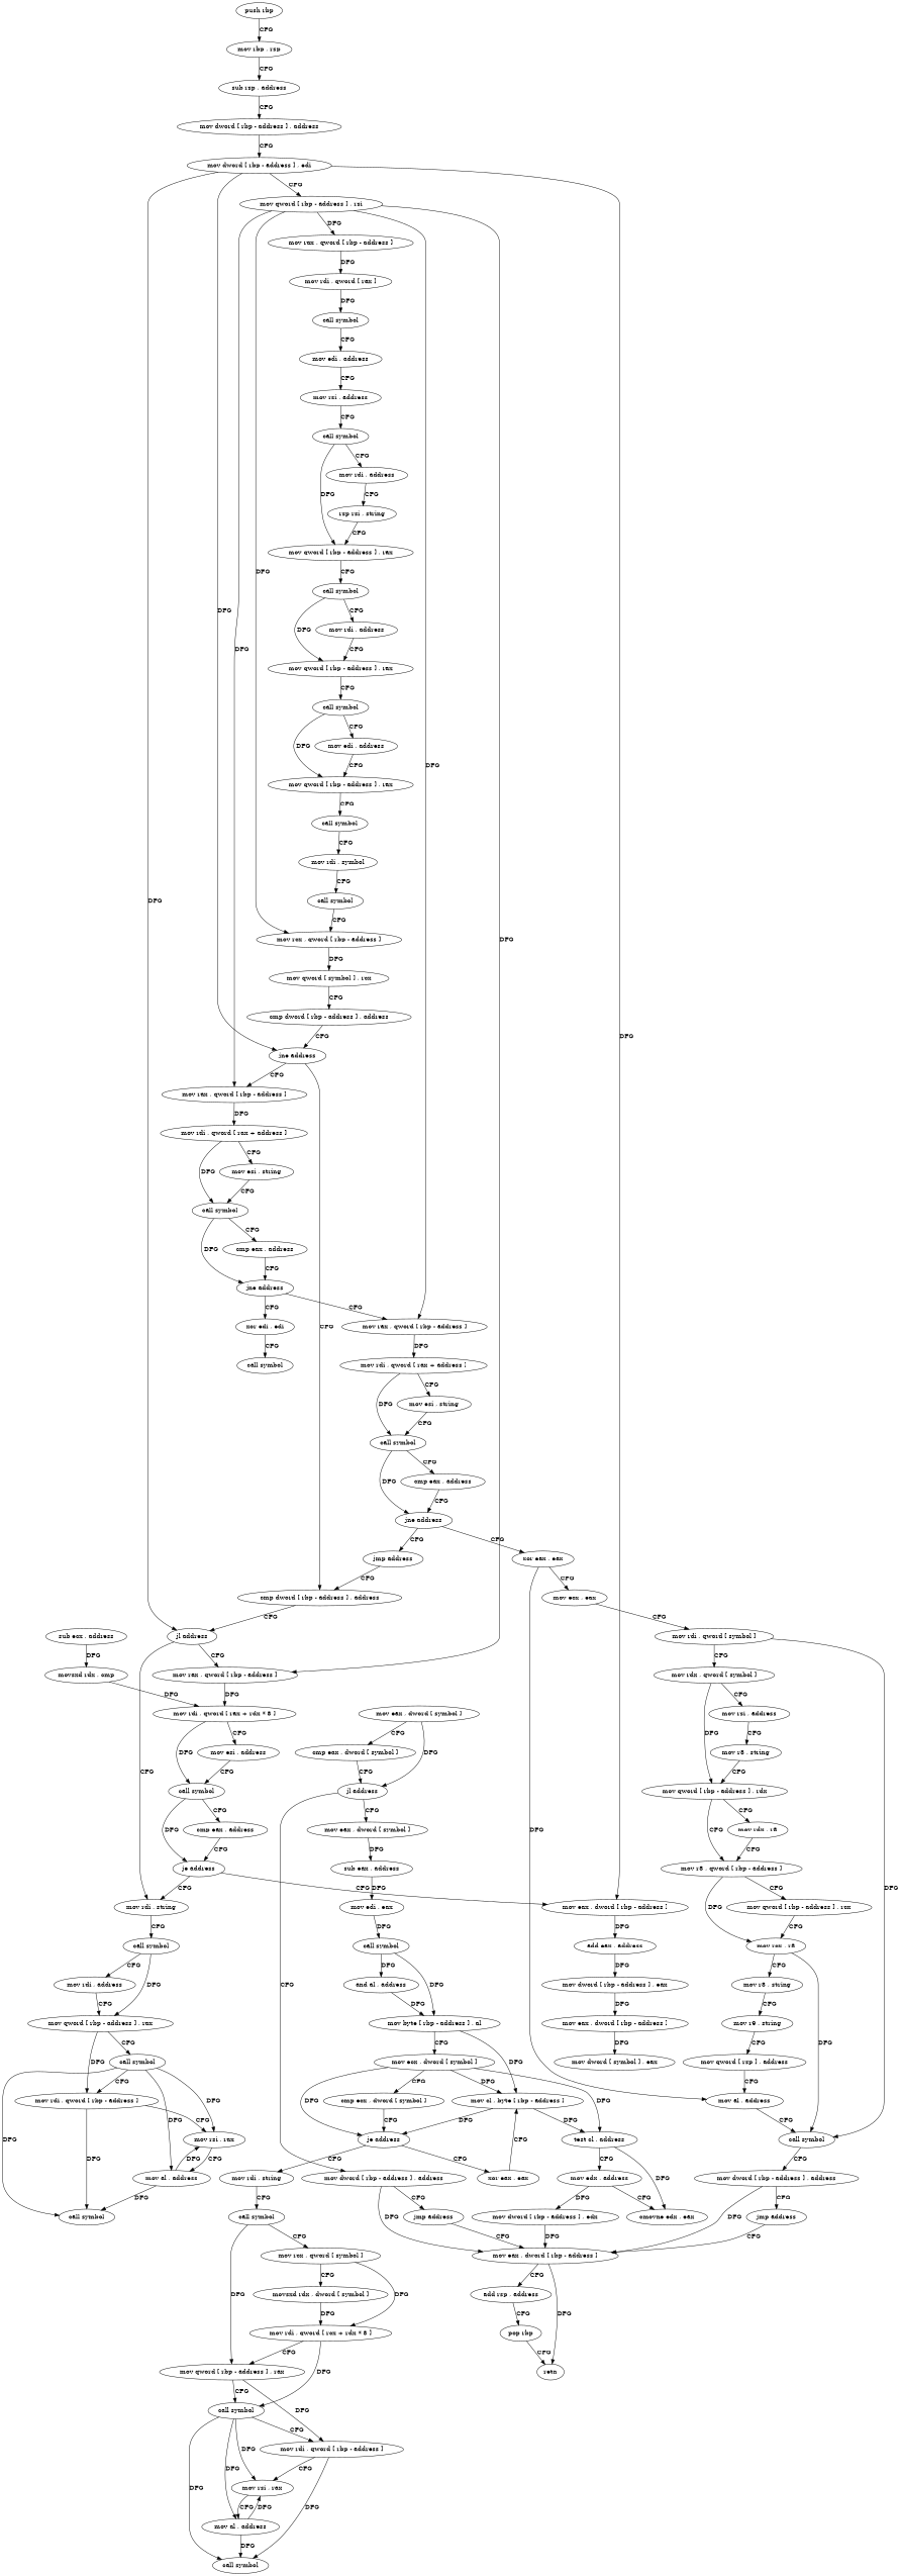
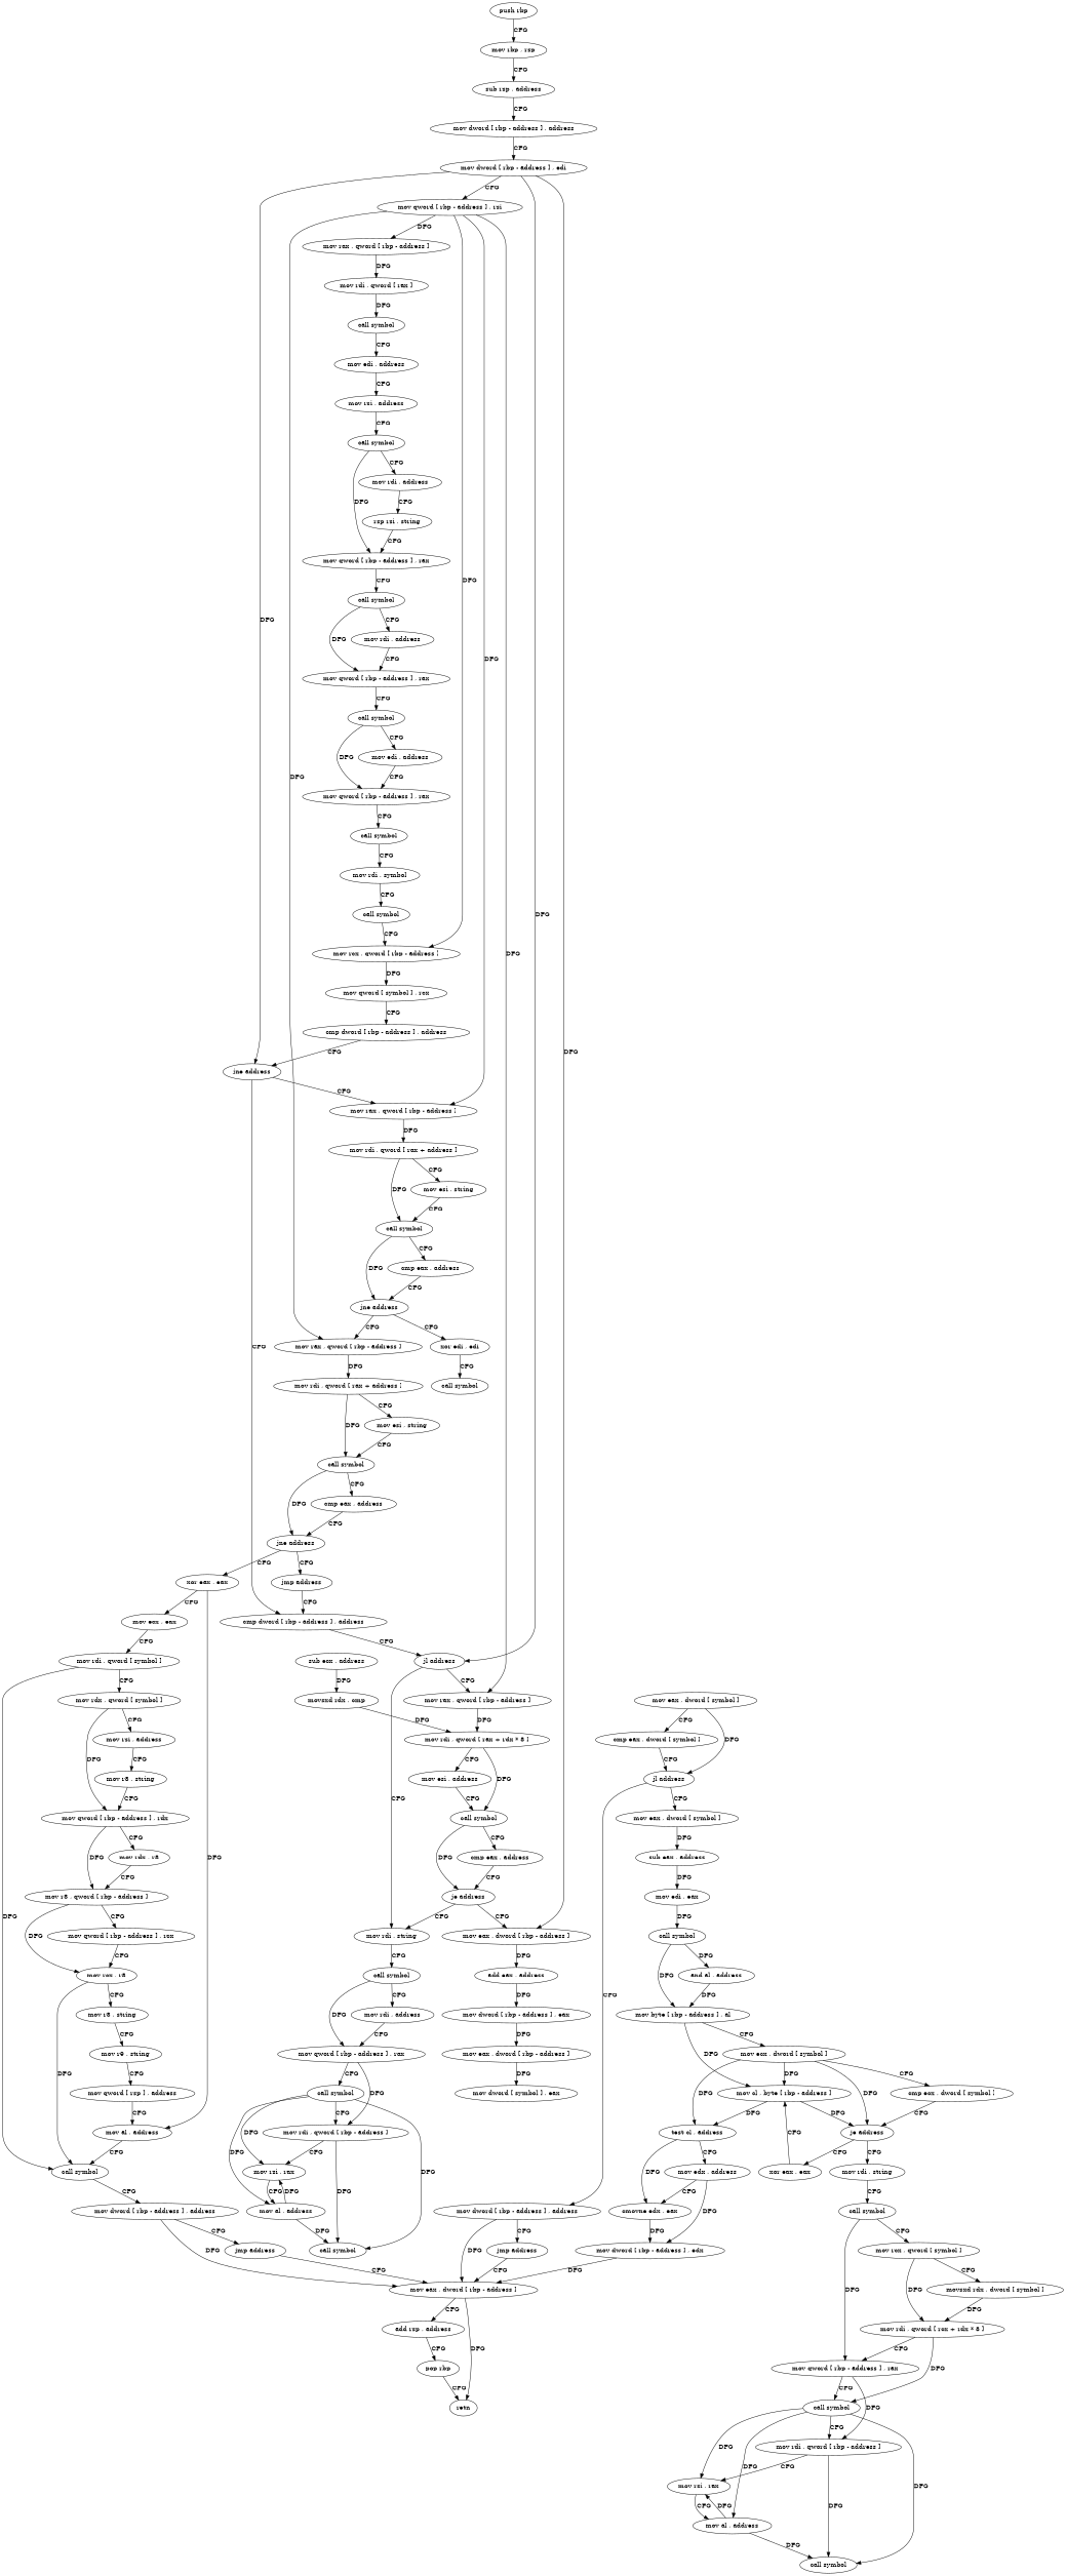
  digraph {
    n1 [label="push rbp"]
    n2 [label="mov rbp , rsp"]
    n3 [label="sub rsp , address"]
    n4 [label="mov dword [ rbp - address ] , address"]
    n5 [label="mov dword [ rbp - address ] , edi"]
    n6 [label="mov qword [ rbp - address ] , rsi"]
    n7 [label="jne address"]
    n8 [label="jl address"]
    n9 [label="mov eax , dword [ rbp - address ]"]
    n10 [label="mov rax , qword [ rbp - address ]"]
    n11 [label="mov rcx , qword [ rbp - address ]"]
    n12 [label="mov rax , qword [ rbp - address ]"]
    n13 [label="mov rax , qword [ rbp - address ]"]
    n14 [label="mov rax , qword [ rbp - address ]"]
    n15 [label="cmp dword [ rbp - address ] , address"]
    n16 [label="mov rdi , string"]
    n17 [label="add eax , address"]
    n18 [label="mov rdi , qword [ rax ]"]
    n19 [label="mov qword [ symbol ] , rcx"]
    n20 [label="mov rdi , qword [ rax + address ]"]
    n21 [label="mov rdi , qword [ rax + rdx * 8 ]"]
    n22 [label="mov rdi , qword [ rax + address ]"]
    n23 [label="call symbol"]
    n24 [label="mov edi , address"]
    n25 [label="mov rsi , address"]
    n26 [label="call symbol"]
    n27 [label="mov rdi , address"]
    n28 [label="mov qword [ rbp - address ] , rax"]
    n29 [label="rsp rsi , string"]
    n30 [label="call symbol"]
    n31 [label="mov rdi , address"]
    n32 [label="mov qword [ rbp - address ] , rax"]
    n33 [label="call symbol"]
    n34 [label="mov edi , address"]
    n35 [label="mov qword [ rbp - address ] , rax"]
    n36 [label="call symbol"]
    n37 [label="mov rdi , symbol"]
    n38 [label="call symbol"]
    n39 [label="cmp dword [ rbp - address ] , address"]
    n40 [label="mov esi , string"]
    n41 [label="call symbol"]
    n42 [label="call symbol"]
    n43 [label="mov rdi , address"]
    n44 [label="mov qword [ rbp - address ] , rax"]
    n45 [label="mov esi , address"]
    n46 [label="call symbol"]
    n47 [label="cmp eax , address"]
    n48 [label="jne address"]
    n49 [label="xor edi , edi"]
    n50 [label="call symbol"]
    n51 [label="mov esi , string"]
    n52 [label="call symbol"]
    n53 [label="call symbol"]
    n54 [label="mov rdi , qword [ rbp - address ]"]
    n55 [label="mov rsi , rax"]
    n56 [label="mov al , address"]
    n57 [label="call symbol"]
    n58 [label="sub ecx , address"]
    n59 [label="movsxd rdx , cmp"]
    n60 [label="cmp eax , address"]
    n61 [label="je address"]
    n62 [label="mov dword [ rbp - address ] , eax"]
    n63 [label="cmp eax , address"]
    n64 [label="jne address"]
    n65 [label="jmp address"]
    n66 [label="xor eax , eax"]
    n67 [label="mov ecx , eax"]
    n68 [label="mov al , address"]
    n69 [label="mov rdi , qword [ symbol ]"]
    n70 [label="call symbol"]
    n71 [label="mov eax , dword [ rbp - address ]"]
    n72 [label="mov dword [ symbol ] , eax"]
    n73 [label="mov eax , dword [ symbol ]"]
    n74 [label="cmp eax , dword [ symbol ]"]
    n75 [label="jl address"]
    n76 [label="mov eax , dword [ symbol ]"]
    n77 [label="mov dword [ rbp - address ] , address"]
    n78 [label="sub eax , address"]
    n79 [label="mov eax , dword [ rbp - address ]"]
    n80 [label="jmp address"]
    n81 [label="mov edi , eax"]
    n82 [label="add rsp , address"]
    n83 [label=retn]
    n84 [label="mov rdx , qword [ symbol ]"]
    n85 [label="mov rsi , address"]
    n86 [label="mov qword [ rbp - address ] , rdx"]
    n87 [label="mov dword [ rbp - address ] , address"]
    n88 [label="mov r8 , string"]
    n89 [label="mov rdx , r8"]
    n90 [label="mov r8 , qword [ rbp - address ]"]
    n91 [label="mov qword [ rbp - address ] , rcx"]
    n92 [label="mov rcx , r8"]
    n93 [label="mov r8 , string"]
    n94 [label="mov r9 , string"]
    n95 [label="mov qword [ rsp ] , address"]
    n96 [label="jmp address"]
    n97 [label="pop rbp"]
    n98 [label="call symbol"]
    n99 [label="and al , address"]
    n100 [label="mov byte [ rbp - address ] , al"]
    n101 [label="mov ecx , dword [ symbol ]"]
    n102 [label="mov cl , byte [ rbp - address ]"]
    n103 [label="cmp ecx , dword [ symbol ]"]
    n104 [label="je address"]
    n105 [label="test cl , address"]
    n106 [label="xor eax , eax"]
    n107 [label="mov rdi , string"]
    n108 [label="mov edx , address"]
    n109 [label="cmovne edx , eax"]
    n110 [label="call symbol"]
    n111 [label="mov rcx , qword [ symbol ]"]
    n112 [label="mov qword [ rbp - address ] , rax"]
    n113 [label="mov dword [ rbp - address ] , edx"]
    n114 [label="movsxd rdx , dword [ symbol ]"]
    n115 [label="mov rdi , qword [ rcx + rdx * 8 ]"]
    n116 [label="call symbol"]
    n117 [label="mov rdi , qword [ rbp - address ]"]
    n118 [label="mov rsi , rax"]
    n119 [label="mov al , address"]
    n120 [label="call symbol"]
    n1 -> n2 [label=CFG]
    n2 -> n3 [label=CFG]
    n3 -> n4 [label=CFG]
    n4 -> n5 [label=CFG]
    n5 -> n6 [label=CFG]
    n5 -> n7 [label=DFG]
    n5 -> n8 [label=DFG]
    n5 -> n9 [label=DFG]
    n6 -> n10 [label=DFG]
    n6 -> n11 [label=DFG]
    n6 -> n12 [label=DFG]
    n6 -> n13 [label=DFG]
    n6 -> n14 [label=DFG]
    n7 -> n12 [label=CFG]
    n7 -> n15 [label=CFG]
    n8 -> n13 [label=CFG]
    n8 -> n16 [label=CFG]
    n9 -> n17 [label=DFG]
    n10 -> n18 [label=DFG]
    n11 -> n19 [label=DFG]
    n12 -> n20 [label=DFG]
    n13 -> n21 [label=DFG]
    n14 -> n22 [label=DFG]
    n15 -> n8 [label=CFG]
    n16 -> n42 [label=CFG]
    n17 -> n62 [label=DFG]
    n18 -> n23 [label=DFG]
    n19 -> n39 [label=CFG]
    n20 -> n40 [label=CFG]
    n20 -> n41 [label=DFG]
    n21 -> n45 [label=CFG]
    n21 -> n46 [label=DFG]
    n22 -> n51 [label=CFG]
    n22 -> n52 [label=DFG]
    n23 -> n24 [label=CFG]
    n24 -> n25 [label=CFG]
    n25 -> n26 [label=CFG]
    n26 -> n27 [label=CFG]
    n26 -> n28 [label=DFG]
    n27 -> n29 [label=CFG]
    n28 -> n30 [label=CFG]
    n29 -> n28 [label=CFG]
    n30 -> n31 [label=CFG]
    n30 -> n32 [label=DFG]
    n31 -> n32 [label=CFG]
    n32 -> n33 [label=CFG]
    n33 -> n34 [label=CFG]
    n33 -> n35 [label=DFG]
    n34 -> n35 [label=CFG]
    n35 -> n36 [label=CFG]
    n36 -> n37 [label=CFG]
    n37 -> n38 [label=CFG]
    n38 -> n11 [label=CFG]
    n39 -> n7 [label=CFG]
    n40 -> n41 [label=CFG]
    n41 -> n47 [label=CFG]
    n41 -> n48 [label=DFG]
    n42 -> n43 [label=CFG]
    n42 -> n44 [label=DFG]
    n43 -> n44 [label=CFG]
    n44 -> n53 [label=CFG]
    n44 -> n54 [label=DFG]
    n45 -> n46 [label=CFG]
    n46 -> n60 [label=CFG]
    n46 -> n61 [label=DFG]
    n47 -> n48 [label=CFG]
    n48 -> n14 [label=CFG]
    n48 -> n49 [label=CFG]
    n49 -> n50 [label=CFG]
    n51 -> n52 [label=CFG]
    n52 -> n63 [label=CFG]
    n52 -> n64 [label=DFG]
    n53 -> n54 [label=CFG]
    n53 -> n55 [label=DFG]
    n53 -> n56 [label=DFG]
    n53 -> n57 [label=DFG]
    n54 -> n55 [label=CFG]
    n54 -> n57 [label=DFG]
    n55 -> n56 [label=CFG]
    n56 -> n55 [label=DFG]
    n56 -> n57 [label=DFG]
    n58 -> n59 [label=DFG]
    n59 -> n21 [label=DFG]
    n60 -> n61 [label=CFG]
    n61 -> n9 [label=CFG]
    n61 -> n16 [label=CFG]
    n62 -> n71 [label=DFG]
    n63 -> n64 [label=CFG]
    n64 -> n65 [label=CFG]
    n64 -> n66 [label=CFG]
    n65 -> n15 [label=CFG]
    n66 -> n67 [label=CFG]
    n66 -> n68 [label=DFG]
    n67 -> n69 [label=CFG]
    n68 -> n70 [label=CFG]
    n69 -> n70 [label=DFG]
    n69 -> n84 [label=CFG]
    n70 -> n87 [label=CFG]
    n71 -> n72 [label=DFG]
    n73 -> n74 [label=CFG]
    n73 -> n75 [label=DFG]
    n74 -> n75 [label=CFG]
    n75 -> n76 [label=CFG]
    n75 -> n77 [label=CFG]
    n76 -> n78 [label=DFG]
    n77 -> n79 [label=DFG]
    n77 -> n80 [label=CFG]
    n78 -> n81 [label=DFG]
    n79 -> n82 [label=CFG]
    n79 -> n83 [label=DFG]
    n80 -> n79 [label=CFG]
    n81 -> n98 [label=DFG]
    n82 -> n97 [label=CFG]
    n84 -> n85 [label=CFG]
    n84 -> n86 [label=DFG]
    n85 -> n88 [label=CFG]
    n86 -> n89 [label=CFG]
-   n86 -> n90 [label=CFG]
+   n86 -> n90 [label=DFG]
    n87 -> n79 [label=DFG]
    n87 -> n96 [label=CFG]
    n88 -> n86 [label=CFG]
    n89 -> n90 [label=CFG]
    n90 -> n91 [label=CFG]
    n90 -> n92 [label=DFG]
    n91 -> n92 [label=CFG]
    n92 -> n70 [label=DFG]
    n92 -> n93 [label=CFG]
    n93 -> n94 [label=CFG]
    n94 -> n95 [label=CFG]
    n95 -> n68 [label=CFG]
    n96 -> n79 [label=CFG]
    n97 -> n83 [label=CFG]
    n98 -> n99 [label=DFG]
    n98 -> n100 [label=DFG]
    n99 -> n100 [label=DFG]
    n100 -> n101 [label=CFG]
    n100 -> n102 [label=DFG]
    n101 -> n102 [label=DFG]
    n101 -> n103 [label=CFG]
    n101 -> n104 [label=DFG]
    n101 -> n105 [label=DFG]
    n102 -> n104 [label=DFG]
    n102 -> n105 [label=DFG]
    n103 -> n104 [label=CFG]
    n104 -> n106 [label=CFG]
    n104 -> n107 [label=CFG]
    n105 -> n108 [label=CFG]
    n105 -> n109 [label=DFG]
    n106 -> n102 [label=CFG]
    n107 -> n110 [label=CFG]
    n108 -> n109 [label=CFG]
    n108 -> n113 [label=DFG]
+   n109 -> n113 [label=DFG]
    n110 -> n111 [label=CFG]
    n110 -> n112 [label=DFG]
    n111 -> n114 [label=CFG]
    n111 -> n115 [label=DFG]
    n112 -> n116 [label=CFG]
    n112 -> n117 [label=DFG]
    n113 -> n79 [label=DFG]
    n114 -> n115 [label=DFG]
    n115 -> n112 [label=CFG]
    n115 -> n116 [label=DFG]
    n116 -> n117 [label=CFG]
    n116 -> n118 [label=DFG]
    n116 -> n119 [label=DFG]
    n116 -> n120 [label=DFG]
    n117 -> n118 [label=CFG]
    n117 -> n120 [label=DFG]
    n118 -> n119 [label=CFG]
    n119 -> n118 [label=DFG]
    n119 -> n120 [label=DFG]
  }
